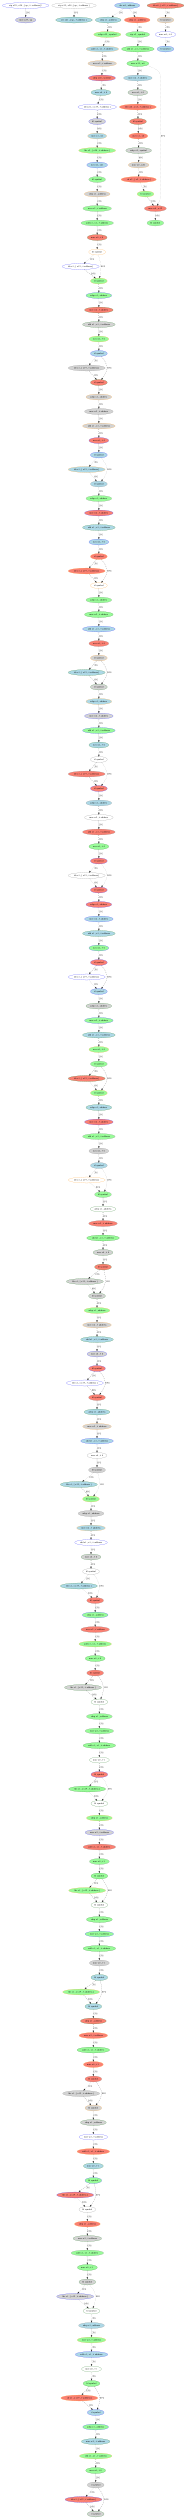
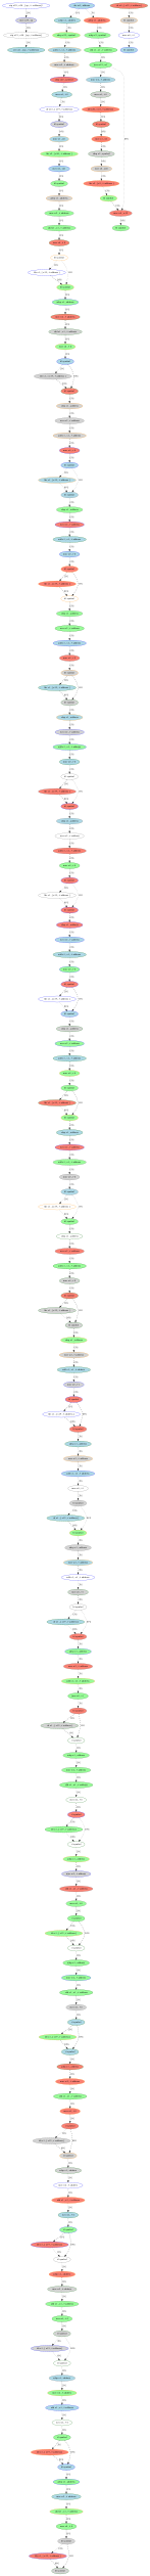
  digraph {
    fontname="PT Serif"
    node [color=darkgreen fillcolor=palegreen fontname="PT Serif" style=filled]
    edge [fontname="PT Serif" style=dotted]
    n1 [color=blue fillcolor=white label="stp x29 , x30 , [ sp , #- address ]!"]
    n2 [color=blue fillcolor=lightgrey label="mov x29 , sp"]
    n3 [color=gray40 fillcolor=white label="stp x19 , x20 , [ sp , # address ]"]
    n4 [fillcolor=lightblue label="str x21 , [ sp , # address ]"]
    n5 [color=blue fillcolor=lightblue label="cbz w0 , address"]
    n6 [fillcolor=lightblue label="adrp x1 , address"]
    n7 [color=darkorange fillcolor=salmon label="adrp x1 , address"]
    n8 [color=darkorange label="adrp x59 , symbol"]
-   n9 [color=gray40 label="stp x3 , symbol"]
+   n9 [color=gray40 label="adrp x3 , symbol"]
    n10 [color=darkorange fillcolor=lightblue label="add x1 , x1 , # address"]
    n11 [label="add x1 , x1 , # address"]
    n12 [color=darkorange fillcolor=lightgrey label="mov w2 , # address"]
    n13 [color=blue fillcolor=salmon label="adrp x20 , symbol"]
    n14 [fillcolor=lightblue label="mov x0 , # 0"]
    n15 [color=blue fillcolor=white label="ldr x21 , [ x19 , # address ]"]
    n16 [color=blue fillcolor=lightgrey label="bl symbol"]
    n17 [color=darkorange fillcolor=lightblue label="mov x1 , x0"]
    n18 [color=darkorange label="ldr x2 , [ x20 , # address ]"]
    n19 [color=blue fillcolor=lightblue label="mov x0 , x21"]
    n20 [color=gray40 label="bl symbol"]
    n21 [color=darkorange fillcolor=lightgrey label="adrp x1 , address"]
    n22 [color=gray40 label="mov w2 , # address"]
    n23 [color=gray40 label="add x1 , x1 , # address"]
    n24 [fillcolor=salmon label="mov x0 , # 0"]
    n25 [color=darkorange fillcolor=white label="bl symbol"]
    n26 [color=blue fillcolor=white label="ldr x1 , [ x19 , # address ]"]
    n27 [color=darkorange label="bl symbol"]
    n28 [color=blue label="adrp x1 , address"]
    n29 [fillcolor=salmon label="mov w2 , # address"]
    n30 [fillcolor=lightgrey label="add x1 , x1 , # address"]
    n31 [color=darkorange label="mov x0 , # 0"]
    n32 [color=blue fillcolor=lightblue label="bl symbol"]
    n33 [color=gray40 fillcolor=lightgrey label="ldr x1 , [ x19 , # address ]"]
    n34 [fillcolor=salmon label="bl symbol"]
    n35 [color=darkorange fillcolor=lightgrey label="adrp x1 , address"]
    n36 [color=gray40 fillcolor=lightgrey label="mov w2 , # address"]
    n37 [color=darkorange fillcolor=lightgrey label="add x1 , x1 , # address"]
    n38 [color=blue fillcolor=salmon label="mov x0 , # 0"]
    n39 [color=blue fillcolor=lightblue label="bl symbol"]
    n40 [color=darkorange fillcolor=lightblue label="ldr x1 , [ x19 , # address ]"]
    n41 [color=gray40 fillcolor=lightblue label="bl symbol"]
    n42 [color=gray40 label="adrp x1 , address"]
    n43 [color=blue fillcolor=salmon label="mov w2 , # address"]
    n44 [fillcolor=lightblue label="add x1 , x1 , # address"]
    n45 [color=blue fillcolor=lightblue label="mov x0 , # 0"]
    n46 [color=darkorange fillcolor=salmon label="bl symbol"]
    n47 [color=darkorange fillcolor=salmon label="ldr x1 , [ x19 , # address ]"]
    n48 [color=darkorange fillcolor=white label="bl symbol"]
    n49 [color=gray40 label="adrp x1 , address"]
    n50 [label="mov w2 , # address"]
    n51 [color=blue fillcolor=lightblue label="add x1 , x1 , # address"]
    n52 [color=gray40 fillcolor=salmon label="mov x0 , # 0"]
    n53 [color=darkorange fillcolor=lightgrey label="bl symbol"]
    n54 [fillcolor=lightblue label="ldr x1 , [ x19 , # address ]"]
    n55 [fillcolor=lightgrey label="bl symbol"]
    n56 [color=darkorange fillcolor=lightblue label="adrp x1 , address"]
    n57 [color=blue fillcolor=lightgrey label="mov w2 , # address"]
    n58 [color=blue label="add x1 , x1 , # address"]
    n59 [fillcolor=lightblue label="mov x0 , # 0"]
    n60 [color=gray40 fillcolor=white label="bl symbol"]
    n61 [color=gray40 fillcolor=salmon label="ldr x1 , [ x19 , # address ]"]
    n62 [color=blue fillcolor=salmon label="bl symbol"]
    n63 [color=gray40 fillcolor=lightblue label="adrp x1 , address"]
    n64 [color=gray40 fillcolor=white label="mov w2 , # address"]
    n65 [color=gray40 fillcolor=salmon label="add x1 , x1 , # address"]
    n66 [label="mov x0 , # 0"]
    n67 [color=blue fillcolor=salmon label="bl symbol"]
    n68 [color=gray40 fillcolor=white label="ldr x1 , [ x19 , # address ]"]
    n69 [color=blue fillcolor=salmon label="bl symbol"]
    n70 [color=blue fillcolor=salmon label="adrp x1 , address"]
    n71 [color=blue fillcolor=lightblue label="mov w2 , # address"]
    n72 [fillcolor=lightblue label="add x1 , x1 , # address"]
    n73 [color=blue label="mov x0 , # 0"]
    n74 [color=blue fillcolor=salmon label="bl symbol"]
    n75 [color=blue fillcolor=white label="ldr x1 , [ x19 , # address ]"]
    n76 [color=blue fillcolor=lightblue label="bl symbol"]
    n77 [fillcolor=lightgrey label="adrp x1 , address"]
    n78 [color=blue label="mov w2 , # address"]
    n79 [fillcolor=lightblue label="add x1 , x1 , # address"]
    n80 [color=darkorange label="mov x0 , # 0"]
    n81 [color=gray40 label="bl symbol"]
    n82 [fillcolor=salmon label="ldr x1 , [ x19 , # address ]"]
    n83 [color=darkorange label="bl symbol"]
    n84 [fillcolor=lightblue label="adrp x1 , address"]
    n85 [color=blue fillcolor=salmon label="mov w2 , # address"]
    n86 [color=gray40 label="add x1 , x1 , # address"]
    n87 [color=gray40 fillcolor=lightgrey label="mov x0 , # 0"]
    n88 [color=gray40 fillcolor=lightblue label="bl symbol"]
    n89 [color=darkorange fillcolor=white label="ldr x1 , [ x19 , # address ]"]
    n90 [color=gray40 label="bl symbol"]
    n91 [fillcolor=white label="adrp x1 , address"]
    n92 [color=gray40 fillcolor=salmon label="mov w2 , # address"]
    n93 [label="add x1 , x1 , # address"]
    n94 [fillcolor=lightgrey label="mov x0 , # 0"]
    n95 [fillcolor=salmon label="bl symbol"]
    n96 [fillcolor=lightgrey label="ldr x1 , [ x19 , # address ]"]
    n97 [fillcolor=lightgrey label="bl symbol"]
    n98 [color=darkorange label="adrp x1 , address"]
    n99 [color=darkorange fillcolor=lightgrey label="mov w2 , # address"]
    n100 [fillcolor=lightblue label="add x1 , x1 , # address"]
    n101 [color=blue fillcolor=lightgrey label="mov x0 , # 0"]
    n102 [color=blue fillcolor=salmon label="bl symbol"]
    n103 [color=blue fillcolor=white label="ldr x1 , [ x19 , # address ]"]
    n104 [color=gray40 fillcolor=salmon label="bl symbol"]
    n105 [fillcolor=lightblue label="adrp x1 , address"]
    n106 [color=darkorange fillcolor=lightgrey label="mov w2 , # address"]
    n107 [color=blue fillcolor=lightblue label="add x1 , x1 , # address"]
    n108 [color=gray40 fillcolor=white label="mov x0 , # 0"]
    n109 [color=gray40 fillcolor=lightgrey label="bl symbol"]
    n110 [fillcolor=lightblue label="ldr x1 , [ x19 , # address ]"]
    n111 [color=darkorange label="bl symbol"]
    n112 [color=gray40 fillcolor=lightgrey label="adrp x1 , address"]
    n113 [color=darkorange fillcolor=lightblue label="mov w2 , # address"]
    n114 [color=blue fillcolor=white label="add x1 , x1 , # address"]
    n115 [fillcolor=lightgrey label="mov x0 , # 0"]
    n116 [color=gray40 fillcolor=white label="bl symbol"]
    n117 [fillcolor=lightblue label="ldr x1 , [ x19 , # address ]"]
    n118 [color=gray40 fillcolor=salmon label="bl symbol"]
    n119 [color=blue label="adrp x1 , address"]
    n120 [color=gray40 fillcolor=salmon label="mov w2 , # address"]
    n121 [color=darkorange label="add x1 , x1 , # address"]
    n122 [label="mov x0 , # 0"]
    n123 [color=gray40 fillcolor=salmon label="bl symbol"]
    n124 [fillcolor=lightgrey label="ldr x1 , [ x19 , # address ]"]
    n125 [fillcolor=white label="bl symbol"]
    n126 [color=gray40 label="adrp x1 , address"]
    n127 [color=gray40 label="mov w2 , # address"]
    n128 [label="add x1 , x1 , # address"]
    n129 [fillcolor=white label="mov x0 , # 0"]
    n130 [color=blue fillcolor=salmon label="bl symbol"]
    n131 [label="ldr x1 , [ x19 , # address ]"]
    n132 [fillcolor=white label="bl symbol"]
    n133 [color=darkorange label="adrp x1 , address"]
    n134 [color=blue fillcolor=lightgrey label="mov w2 , # address"]
    n135 [color=gray40 fillcolor=salmon label="add x1 , x1 , # address"]
    n136 [color=gray40 label="mov x0 , # 0"]
    n137 [label="bl symbol"]
    n138 [color=darkorange label="ldr x1 , [ x19 , # address ]"]
    n139 [fillcolor=white label="bl symbol"]
    n140 [label="adrp x1 , address"]
    n141 [color=blue label="mov w2 , # address"]
    n142 [label="add x1 , x1 , # address"]
    n143 [color=gray40 fillcolor=lightgrey label="mov x0 , # 0"]
    n144 [fillcolor=lightblue label="bl symbol"]
    n145 [color=darkorange label="ldr x1 , [ x19 , # address ]"]
    n146 [fillcolor=lightblue label="bl symbol"]
    n147 [fillcolor=salmon label="adrp x1 , address"]
    n148 [color=darkorange fillcolor=salmon label="mov w2 , # address"]
    n149 [label="add x1 , x1 , # address"]
    n150 [color=darkorange fillcolor=salmon label="mov x0 , # 0"]
    n151 [color=gray40 fillcolor=salmon label="bl symbol"]
    n152 [color=gray40 fillcolor=lightgrey label="ldr x1 , [ x19 , # address ]"]
    n153 [color=darkorange fillcolor=lightgrey label="bl symbol"]
    n154 [fillcolor=lightgrey label="adrp x1 , address"]
    n155 [color=blue fillcolor=white label="mov w2 , # address"]
    n156 [color=darkorange fillcolor=salmon label="add x1 , x1 , # address"]
    n157 [fillcolor=lightblue label="mov x0 , # 0"]
    n158 [color=blue label="bl symbol"]
    n159 [color=blue fillcolor=salmon label="ldr x1 , [ x19 , # address ]"]
    n160 [color=gray40 fillcolor=white label="bl symbol"]
    n161 [color=darkorange fillcolor=salmon label="adrp x1 , address"]
    n162 [fillcolor=lightgrey label="mov w2 , # address"]
    n163 [color=gray40 label="add x1 , x1 , # address"]
    n164 [label="mov x0 , # 0"]
    n165 [fillcolor=lightgrey label="bl symbol"]
    n166 [color=blue fillcolor=lightgrey label="ldr x1 , [ x19 , # address ]"]
    n167 [fillcolor=white label="bl symbol"]
    n168 [color=gray40 fillcolor=lightblue label="adrp x1 , address"]
    n169 [color=darkorange label="mov w2 , # address"]
    n170 [color=blue fillcolor=lightblue label="add x1 , x1 , # address"]
    n171 [fillcolor=white label="mov x0 , # 0"]
    n172 [label="bl symbol"]
    n173 [color=darkorange fillcolor=salmon label="ldr x1 , [ x19 , # address ]"]
    n174 [color=blue fillcolor=lightblue label="bl symbol"]
    n175 [color=blue label="adrp x1 , address"]
    n176 [fillcolor=lightblue label="mov w2 , # address"]
    n177 [color=darkorange label="add x1 , x1 , # address"]
    n178 [label="mov x0 , # 0"]
    n179 [color=gray40 fillcolor=lightgrey label="bl symbol"]
    n180 [color=blue fillcolor=salmon label="ldr x1 , [ x19 , # address ]"]
    n181 [fillcolor=lightgrey label="bl symbol"]
    n182 [fillcolor=salmon label="ldr x0 , [ x19 , # address ]"]
    n183 [color=darkorange fillcolor=lightgrey label="bl symbol"]
    n184 [color=blue fillcolor=white label="mov w0 , # 0"]
    n185 [color=blue fillcolor=lightblue label="bl symbol"]
    n186 [label="mov w19 , w0"]
    n187 [color=gray40 fillcolor=lightblue label="mov w2 , # address"]
    n188 [color=gray40 fillcolor=salmon label="mov w0 , w19"]
    n189 [fillcolor=lightgrey label="mov x0 , # 0"]
    n190 [color=gray40 label="bl symbol"]
    n191 [color=darkorange fillcolor=salmon label="ldr x20 , [ x3 , # address ]"]
    n192 [fillcolor=salmon label="bl symbol"]
    n193 [color=darkorange fillcolor=salmon label="mov x1 , x0"]
    n194 [fillcolor=lightgrey label="adrp x2 , symbol"]
    n195 [color=darkorange fillcolor=lightgrey label="mov x0 , x20"]
    n196 [color=darkorange fillcolor=salmon label="ldr x2 , [ x2 , # address ]"]
    n197 [color=darkorange label="bl symbol"]
    n1 -> n2 [label=CFG style=dashed]
+   n2 -> n3 [label=CFG style=dashed]
    n3 -> n4 [label=CFG]
    n5 -> n6 [label=CFG]
    n5 -> n7 [label=CFG]
    n6 -> n8 [label=CFG style=dashed]
    n7 -> n9 [label=CFG]
    n8 -> n10 [label=CFG]
    n9 -> n11 [label=CFG]
    n10 -> n12 [label=CFG style=dashed]
    n11 -> n186 [label=CFG]
    n12 -> n13 [label=CFG]
    n13 -> n14 [label=CFG]
    n14 -> n15 [label=CFG style=dashed]
    n15 -> n16 [label=CFG style=dashed]
    n16 -> n17 [label=DFG]
    n17 -> n18 [label=CFG]
    n18 -> n19 [label=CFG]
    n19 -> n20 [label=CFG]
    n20 -> n21 [label=CFG]
    n21 -> n22 [label=CFG]
    n22 -> n23 [label=CFG style=dashed]
    n23 -> n24 [label=CFG]
    n24 -> n25 [label=CFG]
    n25 -> n26 [label=CFG]
    n25 -> n27 [label=DFG]
    n26 -> n27 [label=DFG style=dashed]
    n27 -> n28 [label=CFG style=dashed]
    n28 -> n29 [label=CFG]
    n29 -> n30 [label=CFG style=dashed]
    n30 -> n31 [label=CFG style=dashed]
    n31 -> n32 [label=CFG]
    n32 -> n33 [label=CFG]
    n32 -> n34 [label=DFG style=dashed]
    n33 -> n34 [label=DFG style=dashed]
    n34 -> n35 [label=CFG style=dashed]
    n35 -> n36 [label=CFG]
    n36 -> n37 [label=CFG style=dashed]
    n37 -> n38 [label=CFG style=dashed]
    n38 -> n39 [label=CFG style=dashed]
    n39 -> n40 [label=CFG]
    n39 -> n41 [label=DFG]
    n40 -> n41 [label=DFG]
    n41 -> n42 [label=CFG]
    n42 -> n43 [label=CFG style=dashed]
    n43 -> n44 [label=CFG]
    n44 -> n45 [label=CFG]
    n45 -> n46 [label=CFG]
    n46 -> n47 [label=CFG style=dashed]
    n46 -> n48 [label=DFG style=dashed]
    n47 -> n48 [label=DFG style=dashed]
    n48 -> n49 [label=CFG style=dashed]
    n49 -> n50 [label=CFG]
    n50 -> n51 [label=CFG]
    n51 -> n52 [label=CFG]
    n52 -> n53 [label=CFG]
    n53 -> n54 [label=CFG style=dashed]
    n53 -> n55 [label=DFG style=dashed]
    n54 -> n55 [label=DFG style=dashed]
    n55 -> n56 [label=CFG]
    n56 -> n57 [label=CFG style=dashed]
    n57 -> n58 [label=CFG]
    n58 -> n59 [label=CFG style=dashed]
    n59 -> n60 [label=CFG]
    n60 -> n61 [label=CFG style=dashed]
    n60 -> n62 [label=DFG]
    n61 -> n62 [label=DFG style=dashed]
    n62 -> n63 [label=CFG style=dashed]
    n63 -> n64 [label=CFG style=dashed]
    n64 -> n65 [label=CFG style=dashed]
    n65 -> n66 [label=CFG style=dashed]
    n66 -> n67 [label=CFG style=dashed]
    n67 -> n68 [label=CFG]
    n67 -> n69 [label=DFG]
    n68 -> n69 [label=DFG]
    n69 -> n70 [label=CFG style=dashed]
    n70 -> n71 [label=CFG]
    n71 -> n72 [label=CFG]
    n72 -> n73 [label=CFG]
    n73 -> n74 [label=CFG]
    n74 -> n75 [label=CFG style=dashed]
    n74 -> n76 [label=DFG style=dashed]
    n75 -> n76 [label=DFG]
    n76 -> n77 [label=CFG]
    n77 -> n78 [label=CFG]
    n78 -> n79 [label=CFG]
    n79 -> n80 [label=CFG style=dashed]
    n80 -> n81 [label=CFG]
    n81 -> n82 [label=CFG style=dashed]
    n81 -> n83 [label=DFG style=dashed]
    n82 -> n83 [label=DFG]
    n83 -> n84 [label=CFG style=dashed]
    n84 -> n85 [label=CFG style=dashed]
    n85 -> n86 [label=CFG]
    n86 -> n87 [label=CFG]
    n87 -> n88 [label=CFG]
    n88 -> n89 [label=CFG]
    n88 -> n90 [label=DFG]
    n89 -> n90 [label=DFG]
    n90 -> n91 [label=CFG style=dashed]
    n91 -> n92 [label=CFG style=dashed]
    n92 -> n93 [label=CFG]
    n93 -> n94 [label=CFG style=dashed]
    n94 -> n95 [label=CFG]
    n95 -> n96 [label=CFG style=dashed]
    n95 -> n97 [label=DFG style=dashed]
    n96 -> n97 [label=DFG]
    n97 -> n98 [label=CFG style=dashed]
    n98 -> n99 [label=CFG]
    n99 -> n100 [label=CFG style=dashed]
    n100 -> n101 [label=CFG]
    n101 -> n102 [label=CFG]
    n102 -> n103 [label=CFG style=dashed]
    n102 -> n104 [label=DFG style=dashed]
    n103 -> n104 [label=DFG style=dashed]
    n104 -> n105 [label=CFG style=dashed]
    n105 -> n106 [label=CFG]
    n106 -> n107 [label=CFG style=dashed]
    n107 -> n108 [label=CFG]
    n108 -> n109 [label=CFG style=dashed]
    n109 -> n110 [label=CFG]
    n109 -> n111 [label=DFG]
    n110 -> n111 [label=DFG style=dashed]
    n111 -> n112 [label=CFG]
    n112 -> n113 [label=CFG style=dashed]
    n113 -> n114 [label=CFG style=dashed]
    n114 -> n115 [label=CFG]
    n115 -> n116 [label=CFG style=dashed]
    n116 -> n117 [label=CFG]
    n116 -> n118 [label=DFG]
    n117 -> n118 [label=DFG]
    n118 -> n119 [label=CFG style=dashed]
    n119 -> n120 [label=CFG]
    n120 -> n121 [label=CFG]
    n121 -> n122 [label=CFG]
    n122 -> n123 [label=CFG]
    n123 -> n124 [label=CFG style=dashed]
    n123 -> n125 [label=DFG style=dashed]
    n124 -> n125 [label=DFG style=dashed]
    n125 -> n126 [label=CFG]
    n126 -> n127 [label=CFG]
    n127 -> n128 [label=CFG]
    n128 -> n129 [label=CFG]
    n129 -> n130 [label=CFG style=dashed]
    n130 -> n131 [label=CFG style=dashed]
    n130 -> n132 [label=DFG]
    n131 -> n132 [label=DFG]
    n132 -> n133 [label=CFG]
    n133 -> n134 [label=CFG style=dashed]
    n134 -> n135 [label=CFG]
    n135 -> n136 [label=CFG]
    n136 -> n137 [label=CFG style=dashed]
    n137 -> n138 [label=CFG style=dashed]
    n137 -> n139 [label=DFG style=dashed]
    n138 -> n139 [label=DFG style=dashed]
    n139 -> n140 [label=CFG]
    n140 -> n141 [label=CFG]
    n141 -> n142 [label=CFG]
    n142 -> n143 [label=CFG style=dashed]
    n143 -> n144 [label=CFG]
    n144 -> n145 [label=CFG style=dashed]
    n144 -> n146 [label=DFG style=dashed]
    n145 -> n146 [label=DFG style=dashed]
    n146 -> n147 [label=CFG]
    n147 -> n148 [label=CFG style=dashed]
    n148 -> n149 [label=CFG]
    n149 -> n150 [label=CFG]
    n150 -> n151 [label=CFG style=dashed]
    n151 -> n152 [label=CFG]
    n151 -> n153 [label=DFG style=dashed]
    n152 -> n153 [label=DFG style=dashed]
    n153 -> n154 [label=CFG]
    n154 -> n155 [label=CFG]
    n155 -> n156 [label=CFG]
    n156 -> n157 [label=CFG]
    n157 -> n158 [label=CFG]
    n158 -> n159 [label=CFG style=dashed]
    n158 -> n160 [label=DFG style=dashed]
    n159 -> n160 [label=DFG]
    n160 -> n161 [label=CFG]
    n161 -> n162 [label=CFG style=dashed]
    n162 -> n163 [label=CFG]
    n163 -> n164 [label=CFG]
    n164 -> n165 [label=CFG style=dashed]
    n165 -> n166 [label=CFG]
    n165 -> n167 [label=DFG]
    n166 -> n167 [label=DFG]
    n167 -> n168 [label=CFG]
    n168 -> n169 [label=CFG style=dashed]
    n169 -> n170 [label=CFG]
    n170 -> n171 [label=CFG]
    n171 -> n172 [label=CFG]
    n172 -> n173 [label=CFG style=dashed]
    n172 -> n174 [label=DFG style=dashed]
    n173 -> n174 [label=DFG style=dashed]
    n174 -> n175 [label=CFG]
    n175 -> n176 [label=CFG]
    n176 -> n177 [label=CFG]
    n177 -> n178 [label=CFG style=dashed]
    n178 -> n179 [label=CFG style=dashed]
    n179 -> n180 [label=CFG]
    n179 -> n181 [label=DFG style=dashed]
    n180 -> n181 [label=DFG style=dashed]
    n182 -> n183 [label=CFG]
    n183 -> n184 [label=CFG style=dashed]
    n184 -> n185 [label=CFG]
    n186 -> n187 [label=CFG]
    n186 -> n188 [label=DFG]
    n187 -> n189 [label=CFG style=dashed]
    n188 -> n190 [label=DFG]
    n189 -> n191 [label=CFG style=dashed]
    n191 -> n192 [label=CFG style=dashed]
    n192 -> n193 [label=DFG style=dashed]
    n193 -> n194 [label=CFG style=dashed]
    n194 -> n195 [label=DFG]
    n195 -> n196 [label=CFG]
    n196 -> n197 [label=CFG]
    n197 -> n188 [label=CFG style=dashed]
  }
